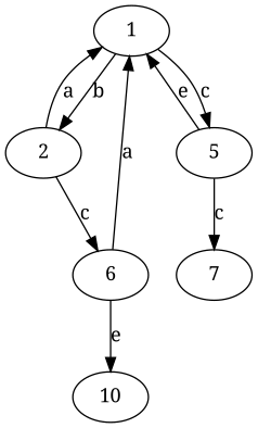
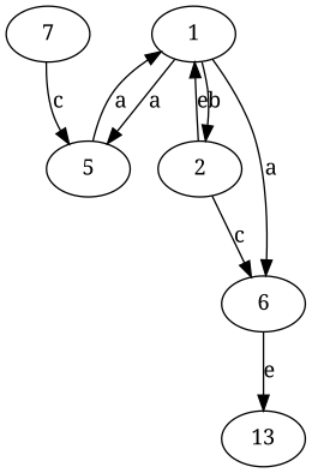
  strict digraph {
    fontname="Noto Serif"
    node [fontname="Noto Serif"]
    edge [fontname="Noto Serif"]
    1
    2
    5
    7
    6
-   10
+   10 [label=13]
    1 -> 2 [label=b]
-   1 -> 5 [label=c]
-   2 -> 1 [label=a]
+   1 -> 5 [label=a]
+   2 -> 1 [label=e]
    2 -> 6 [label=c]
-   5 -> 1 [label=e]
-   5 -> 7 [label=c]
-   6 -> 1 [label=a]
+   5 -> 1 [label=a]
+   7 -> 5 [label=c]
+   1 -> 6 [label=a]
    6 -> 10 [label=e]
  }
